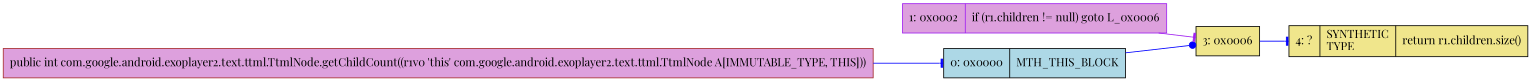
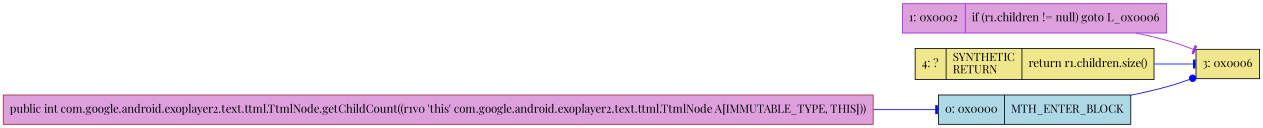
  digraph {
    fontname="Playfair Display"
    rankdir=LR
    node [color=black fillcolor=khaki fontname="Playfair Display" shape=record style=filled]
    edge [arrowhead=tee color=blue fontname="Playfair Display"]
-   n1 [fillcolor=lightblue label="{0\:\ 0x0000|MTH_THIS_BLOCK\l}"]
+   n1 [fillcolor=lightblue label="{0\:\ 0x0000|MTH_ENTER_BLOCK\l}"]
    n2 [label="{3\:\ 0x0006}"]
    n3 [color=purple fillcolor=plum label="{1\:\ 0x0002|if (r1.children != null) goto L_0x0006\l}"]
-   n4 [label="{4\:\ ?|SYNTHETIC\lTYPE\l|return r1.children.size()\l}"]
+   n4 [label="{4\:\ ?|SYNTHETIC\lRETURN\l|return r1.children.size()\l}"]
    n5 [color=brown fillcolor=plum label="{public int com.google.android.exoplayer2.text.ttml.TtmlNode.getChildCount((r1v0 'this' com.google.android.exoplayer2.text.ttml.TtmlNode A[IMMUTABLE_TYPE, THIS])) }"]
    n1 -> n2 [arrowhead=dot]
-   n2 -> n4
+   n4 -> n2
    n3 -> n2 [color=purple]
    n5 -> n1
  }
